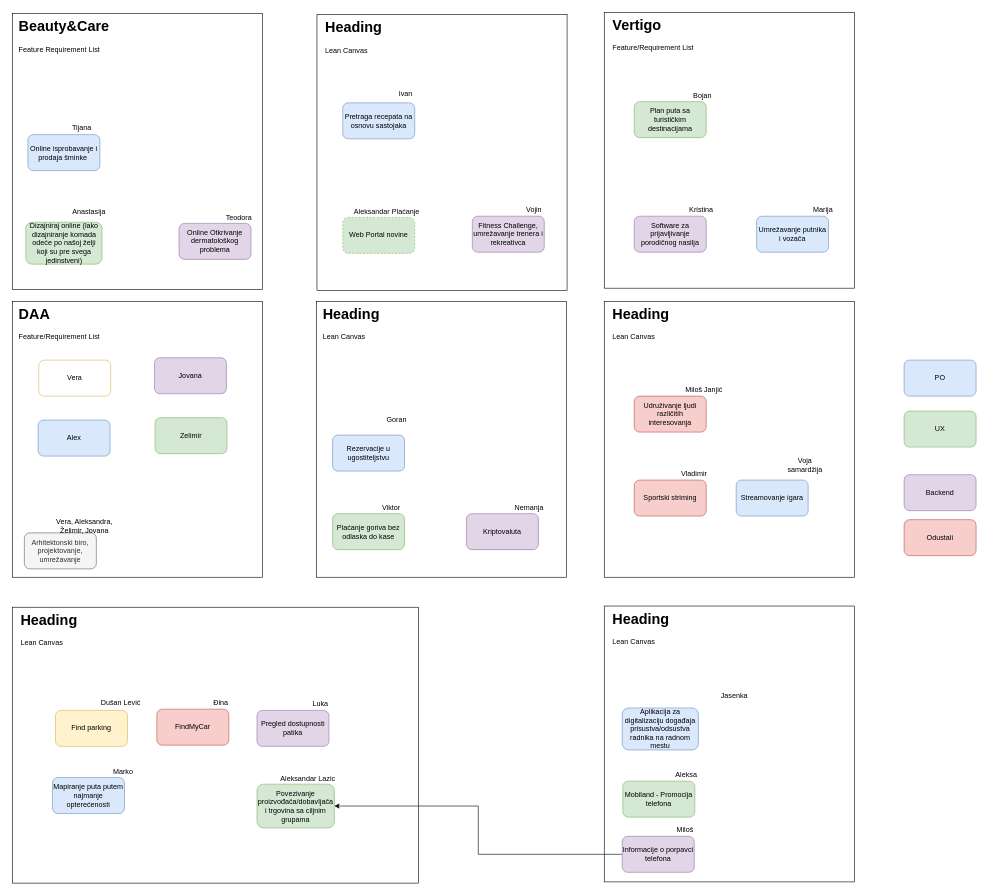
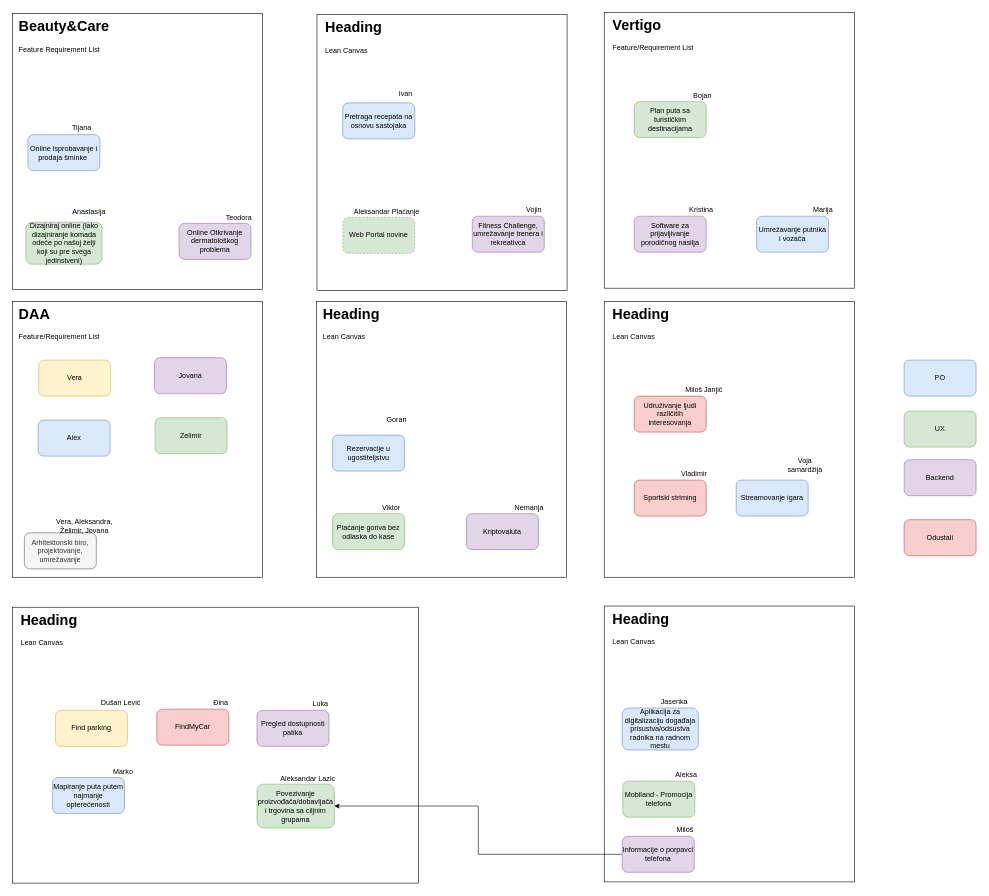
  <mxCell id="0" />
  <mxCell id="1" parent="0" />
  <mxCell id="2" value="" style="rounded=0;whiteSpace=wrap;html=1;" vertex="1" parent="1"><mxGeometry x="20" y="1012" width="677" height="460" as="geometry" /></mxCell>
  <mxCell id="3" value="&lt;h1&gt;Heading&lt;/h1&gt;&lt;p&gt;Lean Canvas&lt;/p&gt;" style="text;html=1;strokeColor=none;fillColor=none;spacing=5;spacingTop=-20;whiteSpace=wrap;overflow=hidden;rounded=0;" vertex="1" parent="1"><mxGeometry x="28.75" y="1014" width="190" height="120" as="geometry" /></mxCell>
  <mxCell id="4" value="" style="rounded=0;whiteSpace=wrap;html=1;" vertex="1" parent="1"><mxGeometry x="1007" y="502" width="417" height="460" as="geometry" /></mxCell>
  <mxCell id="5" value="" style="rounded=0;whiteSpace=wrap;html=1;" vertex="1" parent="1"><mxGeometry x="1007" y="20" width="417" height="460" as="geometry" /></mxCell>
  <mxCell id="6" value="" style="rounded=0;whiteSpace=wrap;html=1;" parent="1" vertex="1"><mxGeometry x="527" y="502" width="417" height="460" as="geometry" /></mxCell>
  <mxCell id="7" value="" style="rounded=0;whiteSpace=wrap;html=1;" parent="1" vertex="1"><mxGeometry x="20" y="502" width="417" height="460" as="geometry" /></mxCell>
  <mxCell id="8" value="" style="rounded=0;whiteSpace=wrap;html=1;" parent="1" vertex="1"><mxGeometry x="528" y="24" width="417" height="460" as="geometry" /></mxCell>
  <mxCell id="9" value="" style="rounded=0;whiteSpace=wrap;html=1;" parent="1" vertex="1"><mxGeometry x="20" y="22" width="417" height="460" as="geometry" /></mxCell>
  <mxCell id="10" value="Web Portal novine" style="rounded=1;whiteSpace=wrap;html=1;fillColor=#d5e8d4;strokeColor=#82b366;dashed=1;" parent="1" vertex="1"><mxGeometry x="571" y="362" width="120" height="60" as="geometry" /></mxCell>
  <mxCell id="11" value="Povezivanje proizvođača/dobavljača i trgovina sa ciljnim grupama" style="rounded=1;whiteSpace=wrap;html=1;fillColor=#d5e8d4;strokeColor=#82b366;" parent="1" vertex="1"><mxGeometry x="428" y="1307" width="129" height="73" as="geometry" /></mxCell>
  <mxCell id="12" value="Plan puta sa turističkim destinacijama" style="rounded=1;whiteSpace=wrap;html=1;fillColor=#d5e8d4;strokeColor=#82b366;" parent="1" vertex="1"><mxGeometry x="1057" y="169" width="120" height="60" as="geometry" /></mxCell>
  <mxCell id="13" value="Streamovanje igara" style="rounded=1;whiteSpace=wrap;html=1;fillColor=#dae8fc;strokeColor=#6c8ebf;" parent="1" vertex="1"><mxGeometry x="1227" y="800" width="120" height="60" as="geometry" /></mxCell>
  <mxCell id="14" value="Kriptovaluta" style="rounded=1;whiteSpace=wrap;html=1;fillColor=#e1d5e7;strokeColor=#9673a6;" parent="1" vertex="1"><mxGeometry x="777.25" y="856" width="120" height="60" as="geometry" /></mxCell>
  <mxCell id="15" value="Software za prijavljivanje porodičnog nasilja" style="rounded=1;whiteSpace=wrap;html=1;fillColor=#e1d5e7;strokeColor=#9673a6;" parent="1" vertex="1"><mxGeometry x="1057" y="360" width="120" height="60" as="geometry" /></mxCell>
  <mxCell id="16" value="Online Otkrivanje dermatološkog problema" style="rounded=1;whiteSpace=wrap;html=1;fillColor=#e1d5e7;strokeColor=#9673a6;" parent="1" vertex="1"><mxGeometry x="298" y="372" width="120" height="60" as="geometry" /></mxCell>
  <mxCell id="17" value="Dizajniraj online (lako dizajniranje komada odeće po našoj želji koji su pre svega jedinstveni)" style="rounded=1;whiteSpace=wrap;html=1;fillColor=#d5e8d4;strokeColor=#82b366;" parent="1" vertex="1"><mxGeometry x="42.5" y="370" width="127" height="70" as="geometry" /></mxCell>
  <mxCell id="18" value="Rezervacije u ugostiteljstvu" style="rounded=1;whiteSpace=wrap;html=1;fillColor=#dae8fc;strokeColor=#6c8ebf;" parent="1" vertex="1"><mxGeometry x="554" y="725" width="120" height="60" as="geometry" /></mxCell>
  <mxCell id="19" value="Sportski striming" style="rounded=1;whiteSpace=wrap;html=1;fillColor=#f8cecc;strokeColor=#b85450;" parent="1" vertex="1"><mxGeometry x="1057" y="800" width="120" height="60" as="geometry" /></mxCell>
  <mxCell id="20" value="Arhitektonski biro, projektovanje, umrežavanje" style="rounded=1;whiteSpace=wrap;html=1;fillColor=#f5f5f5;strokeColor=#666666;fontColor=#333333;" parent="1" vertex="1"><mxGeometry x="40.12" y="888" width="120" height="60" as="geometry" /></mxCell>
  <mxCell id="21" value="FindMyCar" style="rounded=1;whiteSpace=wrap;html=1;fillColor=#f8cecc;strokeColor=#b85450;" parent="1" vertex="1"><mxGeometry x="261" y="1182" width="120" height="60" as="geometry" /></mxCell>
  <mxCell id="22" value="Pretraga recepata na osnovu sastojaka" style="rounded=1;whiteSpace=wrap;html=1;fillColor=#dae8fc;strokeColor=#6c8ebf;" parent="1" vertex="1"><mxGeometry x="571" y="171" width="120" height="60" as="geometry" /></mxCell>
  <mxCell id="23" value="Find parking" style="rounded=1;whiteSpace=wrap;html=1;fillColor=#fff2cc;strokeColor=#d6b656;" parent="1" vertex="1"><mxGeometry x="92" y="1184" width="120" height="60" as="geometry" /></mxCell>
  <mxCell id="24" value="Pregled dostupnosti patika" style="rounded=1;whiteSpace=wrap;html=1;fillColor=#e1d5e7;strokeColor=#9673a6;" parent="1" vertex="1"><mxGeometry x="428" y="1184" width="120" height="60" as="geometry" /></mxCell>
  <mxCell id="25" value="Fitness Challenge, umrežavanje trenera i rekreativca" style="rounded=1;whiteSpace=wrap;html=1;fillColor=#e1d5e7;strokeColor=#9673a6;" parent="1" vertex="1"><mxGeometry x="787" y="360" width="120" height="60" as="geometry" /></mxCell>
  <mxCell id="26" value="Vera, Aleksandra, Želimir, Jovana" style="text;html=1;strokeColor=none;fillColor=none;align=center;verticalAlign=middle;whiteSpace=wrap;rounded=0;" parent="1" vertex="1"><mxGeometry x="79.37" y="866" width="123" height="20" as="geometry" /></mxCell>
  <mxCell id="27" value="Vladimir" style="text;html=1;strokeColor=none;fillColor=none;align=center;verticalAlign=middle;whiteSpace=wrap;rounded=0;" parent="1" vertex="1"><mxGeometry x="1137" y="780" width="40" height="20" as="geometry" /></mxCell>
  <mxCell id="28" value="Goran" style="text;html=1;strokeColor=none;fillColor=none;align=center;verticalAlign=middle;whiteSpace=wrap;rounded=0;" parent="1" vertex="1"><mxGeometry x="641" y="690" width="40" height="20" as="geometry" /></mxCell>
  <mxCell id="29" value="Đina" style="text;html=1;strokeColor=none;fillColor=none;align=center;verticalAlign=middle;whiteSpace=wrap;rounded=0;" parent="1" vertex="1"><mxGeometry x="348" y="1162" width="40" height="20" as="geometry" /></mxCell>
  <mxCell id="30" value="Dušan Lević" style="text;html=1;strokeColor=none;fillColor=none;align=center;verticalAlign=middle;whiteSpace=wrap;rounded=0;" parent="1" vertex="1"><mxGeometry x="166" y="1162" width="70" height="20" as="geometry" /></mxCell>
  <mxCell id="31" value="Plaćanje goriva bez odlaska do kase" style="rounded=1;whiteSpace=wrap;html=1;fillColor=#d5e8d4;strokeColor=#82b366;" parent="1" vertex="1"><mxGeometry x="554" y="856" width="120" height="60" as="geometry" /></mxCell>
  <mxCell id="32" value="Umrežavanje putnika i vozača" style="rounded=1;whiteSpace=wrap;html=1;fillColor=#dae8fc;strokeColor=#6c8ebf;" parent="1" vertex="1"><mxGeometry x="1261" y="360" width="120" height="60" as="geometry" /></mxCell>
  <mxCell id="33" value="Mapiranje puta putem najmanje opterećenosti" style="rounded=1;whiteSpace=wrap;html=1;fillColor=#dae8fc;strokeColor=#6c8ebf;" parent="1" vertex="1"><mxGeometry x="87" y="1296" width="120" height="60" as="geometry" /></mxCell>
  <mxCell id="34" value="Online isprobavanje i prodaja šminke&amp;nbsp;" style="rounded=1;whiteSpace=wrap;html=1;fillColor=#dae8fc;strokeColor=#6c8ebf;" parent="1" vertex="1"><mxGeometry x="46" y="224" width="120" height="60" as="geometry" /></mxCell>
  <mxCell id="35" value="Viktor" style="text;html=1;strokeColor=none;fillColor=none;align=center;verticalAlign=middle;whiteSpace=wrap;rounded=0;" parent="1" vertex="1"><mxGeometry x="617" y="836" width="70" height="20" as="geometry" /></mxCell>
  <mxCell id="36" value="Ivan" style="text;html=1;strokeColor=none;fillColor=none;align=center;verticalAlign=middle;whiteSpace=wrap;rounded=0;" parent="1" vertex="1"><mxGeometry x="641" y="146" width="70" height="20" as="geometry" /></mxCell>
  <mxCell id="37" value="Vojin" style="text;html=1;strokeColor=none;fillColor=none;align=center;verticalAlign=middle;whiteSpace=wrap;rounded=0;" parent="1" vertex="1"><mxGeometry x="855" y="340" width="70" height="20" as="geometry" /></mxCell>
  <mxCell id="38" value="Aleksandar Plaćanje" style="text;html=1;strokeColor=none;fillColor=none;align=center;verticalAlign=middle;whiteSpace=wrap;rounded=0;" parent="1" vertex="1"><mxGeometry x="573" y="342" width="142.5" height="20" as="geometry" /></mxCell>
  <mxCell id="39" value="Aleksandar Lazic" style="text;html=1;strokeColor=none;fillColor=none;align=center;verticalAlign=middle;whiteSpace=wrap;rounded=0;" parent="1" vertex="1"><mxGeometry x="463" y="1285" width="100" height="28" as="geometry" /></mxCell>
  <mxCell id="40" value="Anastasija" style="text;html=1;strokeColor=none;fillColor=none;align=center;verticalAlign=middle;whiteSpace=wrap;rounded=0;" parent="1" vertex="1"><mxGeometry x="112.5" y="342" width="70" height="20" as="geometry" /></mxCell>
  <mxCell id="41" value="Bojan" style="text;html=1;strokeColor=none;fillColor=none;align=center;verticalAlign=middle;whiteSpace=wrap;rounded=0;" parent="1" vertex="1"><mxGeometry x="1135.75" y="149" width="70" height="20" as="geometry" /></mxCell>
  <mxCell id="42" value="Marko" style="text;html=1;strokeColor=none;fillColor=none;align=center;verticalAlign=middle;whiteSpace=wrap;rounded=0;" parent="1" vertex="1"><mxGeometry x="169.5" y="1276" width="70" height="20" as="geometry" /></mxCell>
  <mxCell id="43" value="Voja samardžija" style="text;html=1;strokeColor=none;fillColor=none;align=center;verticalAlign=middle;whiteSpace=wrap;rounded=0;" parent="1" vertex="1"><mxGeometry x="1307" y="765" width="70" height="20" as="geometry" /></mxCell>
  <mxCell id="44" value="Nemanja" style="text;html=1;strokeColor=none;fillColor=none;align=center;verticalAlign=middle;whiteSpace=wrap;rounded=0;" parent="1" vertex="1"><mxGeometry x="846.75" y="836" width="70" height="20" as="geometry" /></mxCell>
  <mxCell id="45" value="Marija" style="text;html=1;strokeColor=none;fillColor=none;align=center;verticalAlign=middle;whiteSpace=wrap;rounded=0;" parent="1" vertex="1"><mxGeometry x="1337" y="340" width="70" height="20" as="geometry" /></mxCell>
  <mxCell id="46" value="Kristina" style="text;html=1;strokeColor=none;fillColor=none;align=center;verticalAlign=middle;whiteSpace=wrap;rounded=0;" parent="1" vertex="1"><mxGeometry x="1134" y="340" width="70" height="20" as="geometry" /></mxCell>
  <mxCell id="47" value="Teodora" style="text;html=1;strokeColor=none;fillColor=none;align=center;verticalAlign=middle;whiteSpace=wrap;rounded=0;" parent="1" vertex="1"><mxGeometry x="378" y="352" width="40" height="20" as="geometry" /></mxCell>
  <mxCell id="48" value="Tijana" style="text;html=1;strokeColor=none;fillColor=none;align=center;verticalAlign=middle;whiteSpace=wrap;rounded=0;" parent="1" vertex="1"><mxGeometry x="116" y="202" width="40" height="20" as="geometry" /></mxCell>
  <mxCell id="49" style="edgeStyle=orthogonalEdgeStyle;rounded=0;orthogonalLoop=1;jettySize=auto;html=1;exitX=0.5;exitY=1;exitDx=0;exitDy=0;" parent="1" source="43" target="43" edge="1"><mxGeometry relative="1" as="geometry" /></mxCell>
  <mxCell id="50" value="Miloš Janjić" style="text;html=1;strokeColor=none;fillColor=none;align=center;verticalAlign=middle;whiteSpace=wrap;rounded=0;" parent="1" vertex="1"><mxGeometry x="1120" y="640" width="107" height="20" as="geometry" /></mxCell>
  <mxCell id="51" value="Udruživanje ljudi različitih interesovanja" style="rounded=1;whiteSpace=wrap;html=1;fillColor=#f8cecc;strokeColor=#b85450;" parent="1" vertex="1"><mxGeometry x="1057" y="660" width="120" height="60" as="geometry" /></mxCell>
  <mxCell id="52" value="Luka" style="text;html=1;strokeColor=none;fillColor=none;align=center;verticalAlign=middle;whiteSpace=wrap;rounded=0;" parent="1" vertex="1"><mxGeometry x="514" y="1164" width="40" height="20" as="geometry" /></mxCell>
  <mxCell id="53" value="&lt;h1&gt;Beauty&amp;amp;Care&lt;/h1&gt;&lt;p&gt;Feature Requirement List&lt;/p&gt;" style="text;html=1;strokeColor=none;fillColor=none;spacing=5;spacingTop=-20;whiteSpace=wrap;overflow=hidden;rounded=0;" parent="1" vertex="1"><mxGeometry x="26.25" y="24" width="190" height="120" as="geometry" /></mxCell>
  <mxCell id="54" value="&lt;h1&gt;Heading&lt;/h1&gt;&lt;p&gt;Lean Canvas&lt;/p&gt;" style="text;html=1;strokeColor=none;fillColor=none;spacing=5;spacingTop=-20;whiteSpace=wrap;overflow=hidden;rounded=0;" parent="1" vertex="1"><mxGeometry x="536.75" y="26" width="190" height="120" as="geometry" /></mxCell>
  <mxCell id="55" value="&lt;h1&gt;DAA&lt;/h1&gt;&lt;p&gt;Feature/Requirement List&lt;/p&gt;" style="text;html=1;strokeColor=none;fillColor=none;spacing=5;spacingTop=-20;whiteSpace=wrap;overflow=hidden;rounded=0;" parent="1" vertex="1"><mxGeometry x="26.25" y="504" width="190" height="120" as="geometry" /></mxCell>
  <mxCell id="56" value="&lt;h1&gt;Heading&lt;/h1&gt;&lt;p&gt;Lean Canvas&lt;/p&gt;" style="text;html=1;strokeColor=none;fillColor=none;spacing=5;spacingTop=-20;whiteSpace=wrap;overflow=hidden;rounded=0;" parent="1" vertex="1"><mxGeometry x="533.25" y="504" width="190" height="120" as="geometry" /></mxCell>
  <mxCell id="57" value="&lt;h1&gt;Vertigo&lt;/h1&gt;&lt;p&gt;Feature/Requirement List&lt;/p&gt;" style="text;html=1;strokeColor=none;fillColor=none;spacing=5;spacingTop=-20;whiteSpace=wrap;overflow=hidden;rounded=0;" vertex="1" parent="1"><mxGeometry x="1015.75" y="22" width="190" height="120" as="geometry" /></mxCell>
  <mxCell id="58" value="&lt;h1&gt;Heading&lt;/h1&gt;&lt;p&gt;Lean Canvas&lt;/p&gt;" style="text;html=1;strokeColor=none;fillColor=none;spacing=5;spacingTop=-20;whiteSpace=wrap;overflow=hidden;rounded=0;" vertex="1" parent="1"><mxGeometry x="1015.75" y="504" width="190" height="120" as="geometry" /></mxCell>
  <mxCell id="59" value="" style="rounded=0;whiteSpace=wrap;html=1;" vertex="1" parent="1"><mxGeometry x="1007" y="1010" width="417" height="460" as="geometry" /></mxCell>
  <mxCell id="60" value="&lt;h1&gt;Heading&lt;/h1&gt;&lt;p&gt;Lean Canvas&lt;/p&gt;" style="text;html=1;strokeColor=none;fillColor=none;spacing=5;spacingTop=-20;whiteSpace=wrap;overflow=hidden;rounded=0;" vertex="1" parent="1"><mxGeometry x="1015.75" y="1012" width="190" height="120" as="geometry" /></mxCell>
  <mxCell id="61" style="edgeStyle=orthogonalEdgeStyle;rounded=0;orthogonalLoop=1;jettySize=auto;html=1;entryX=1;entryY=0.5;entryDx=0;entryDy=0;" edge="1" parent="1" source="62" target="11"><mxGeometry relative="1" as="geometry" /></mxCell>
  <mxCell id="62" value="Informacije o porpavci telefona" style="rounded=1;whiteSpace=wrap;html=1;fillColor=#e1d5e7;strokeColor=#9673a6;" parent="1" vertex="1"><mxGeometry x="1037" y="1394" width="120" height="60" as="geometry" /></mxCell>
  <mxCell id="63" value="Aplikacija za digitalizaciju događaja prisustva/odsustva radnika na radnom mestu" style="rounded=1;whiteSpace=wrap;html=1;fillColor=#dae8fc;strokeColor=#6c8ebf;" parent="1" vertex="1"><mxGeometry x="1037" y="1180" width="127" height="70" as="geometry" /></mxCell>
  <mxCell id="64" value="Mobiland - Promocija telefona" style="rounded=1;whiteSpace=wrap;html=1;fillColor=#d5e8d4;strokeColor=#82b366;" parent="1" vertex="1"><mxGeometry x="1038" y="1302" width="120" height="60" as="geometry" /></mxCell>
  <mxCell id="65" value="Miloš" style="text;html=1;strokeColor=none;fillColor=none;align=center;verticalAlign=middle;whiteSpace=wrap;rounded=0;" parent="1" vertex="1"><mxGeometry x="1107" y="1374" width="70" height="20" as="geometry" /></mxCell>
- <mxCell id="66" value="Jasenka" style="text;html=1;strokeColor=none;fillColor=none;align=center;verticalAlign=middle;whiteSpace=wrap;rounded=0;" parent="1" vertex="1"><mxGeometry x="1203.5" y="1150" width="40" height="20" as="geometry" /></mxCell>
+ <mxCell id="66" value="Jasenka" style="text;html=1;strokeColor=none;fillColor=none;align=center;verticalAlign=middle;whiteSpace=wrap;rounded=0;" parent="1" vertex="1"><mxGeometry x="1103.5" y="1160" width="40" height="20" as="geometry" /></mxCell>
  <mxCell id="67" value="Aleksa" style="text;html=1;strokeColor=none;fillColor=none;align=center;verticalAlign=middle;whiteSpace=wrap;rounded=0;" parent="1" vertex="1"><mxGeometry x="1124" y="1282" width="40" height="20" as="geometry" /></mxCell>
  <mxCell id="68" value="PO" style="rounded=1;whiteSpace=wrap;html=1;fillColor=#dae8fc;strokeColor=#6c8ebf;" vertex="1" parent="1"><mxGeometry x="1507" y="600" width="120" height="60" as="geometry" /></mxCell>
  <mxCell id="69" value="UX" style="rounded=1;whiteSpace=wrap;html=1;fillColor=#d5e8d4;strokeColor=#82b366;" vertex="1" parent="1"><mxGeometry x="1507" y="685" width="120" height="60" as="geometry" /></mxCell>
- <mxCell id="70" value="Backend" style="rounded=1;whiteSpace=wrap;html=1;fillColor=#e1d5e7;strokeColor=#9673a6;" vertex="1" parent="1"><mxGeometry x="1507" y="791" width="120" height="60" as="geometry" /></mxCell>
- <mxCell id="71" value="Vera" style="rounded=1;whiteSpace=wrap;html=1;fillColor=#ffffff;strokeColor=#d6b656;" vertex="1" parent="1"><mxGeometry x="64" y="600" width="120" height="60" as="geometry" /></mxCell>
+ <mxCell id="70" value="Backend" style="rounded=1;whiteSpace=wrap;html=1;fillColor=#e1d5e7;strokeColor=#9673a6;" vertex="1" parent="1"><mxGeometry x="1507" y="766" width="120" height="60" as="geometry" /></mxCell>
+ <mxCell id="71" value="Vera" style="rounded=1;whiteSpace=wrap;html=1;fillColor=#fff2cc;strokeColor=#d6b656;" vertex="1" parent="1"><mxGeometry x="64" y="600" width="120" height="60" as="geometry" /></mxCell>
  <mxCell id="72" value="Jovana" style="rounded=1;whiteSpace=wrap;html=1;fillColor=#e1d5e7;strokeColor=#9673a6;" vertex="1" parent="1"><mxGeometry x="257" y="596" width="120" height="60" as="geometry" /></mxCell>
  <mxCell id="73" value="Zelimir" style="rounded=1;whiteSpace=wrap;html=1;fillColor=#d5e8d4;strokeColor=#82b366;" vertex="1" parent="1"><mxGeometry x="258" y="696" width="120" height="60" as="geometry" /></mxCell>
  <mxCell id="74" value="Alex" style="rounded=1;whiteSpace=wrap;html=1;fillColor=#dae8fc;strokeColor=#6c8ebf;" vertex="1" parent="1"><mxGeometry x="63" y="700" width="120" height="60" as="geometry" /></mxCell>
  <mxCell id="75" value="Odustali" style="rounded=1;whiteSpace=wrap;html=1;fillColor=#f8cecc;strokeColor=#b85450;" vertex="1" parent="1"><mxGeometry x="1507" y="866" width="120" height="60" as="geometry" /></mxCell>
